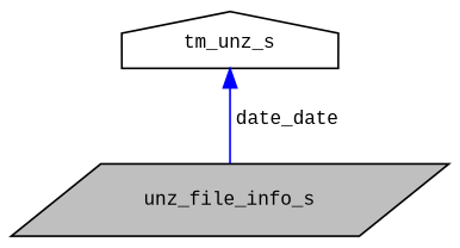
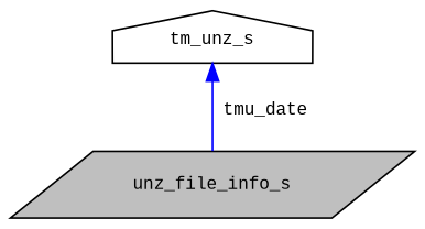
  digraph {
    fontname="Liberation Mono"
    node [color=black fontname="Liberation Mono" fontsize=10 style=filled]
    n1 [fillcolor=grey75 fontcolor=black height=0.2 label=unz_file_info_s shape=parallelogram width=0.4]
    n2 [fillcolor=white height=0.2 label=tm_unz_s shape=house width=0.4]
-   n2 -> n1 [color=blue dir=back fontname="Liberation Mono" fontsize=10 label=" date_date" labelfontname=Helvetica labelfontsize=10 style=solid]
+   n2 -> n1 [color=blue dir=back fontname="Liberation Mono" fontsize=10 label=" tmu_date" labelfontname=Helvetica labelfontsize=10 style=solid]
  }
